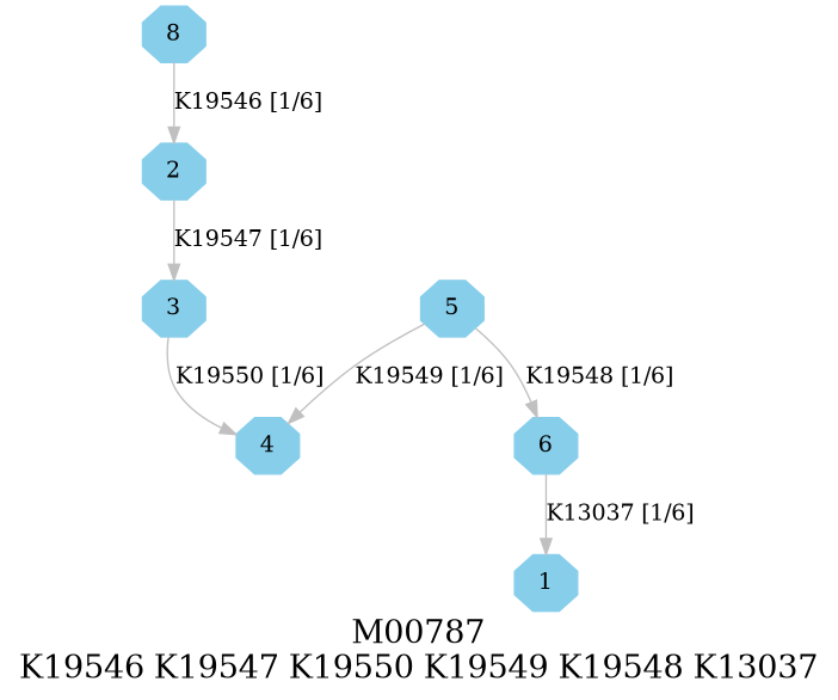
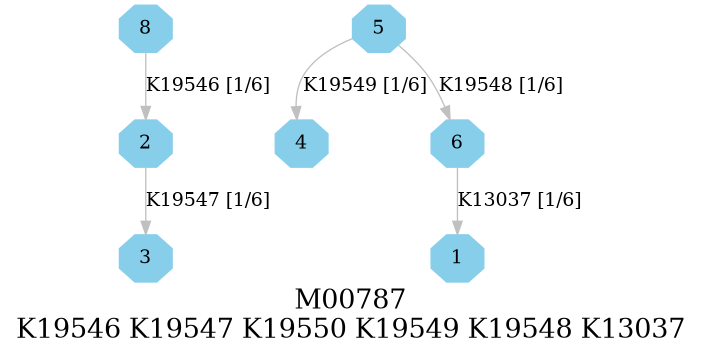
  digraph {
    fontsize=20
    label="M00787\nK19546 K19547 K19550 K19549 K19548 K13037"
    node [color=skyblue shape=octagon style=filled]
    edge [color=grey]
    n1 [height=.3 label=8 width=.3]
    1 [height=.3 width=.3]
    2 [height=.3 width=.3]
    3 [height=.3 width=.3]
    4 [height=.3 width=.3]
    5 [height=.3 width=.3]
    6 [height=.3 width=.3]
    subgraph sub_1 {
      n1
      1
      2
      3
      4
      5
      6
    }
    n1 -> 2 [label="K19546 [1/6]"]
    2 -> 3 [label="K19547 [1/6]"]
-   3 -> 4 [label="K19550 [1/6]"]
    5 -> 4 [label="K19549 [1/6]"]
    5 -> 6 [label="K19548 [1/6]"]
    6 -> 1 [label="K13037 [1/6]"]
  }
